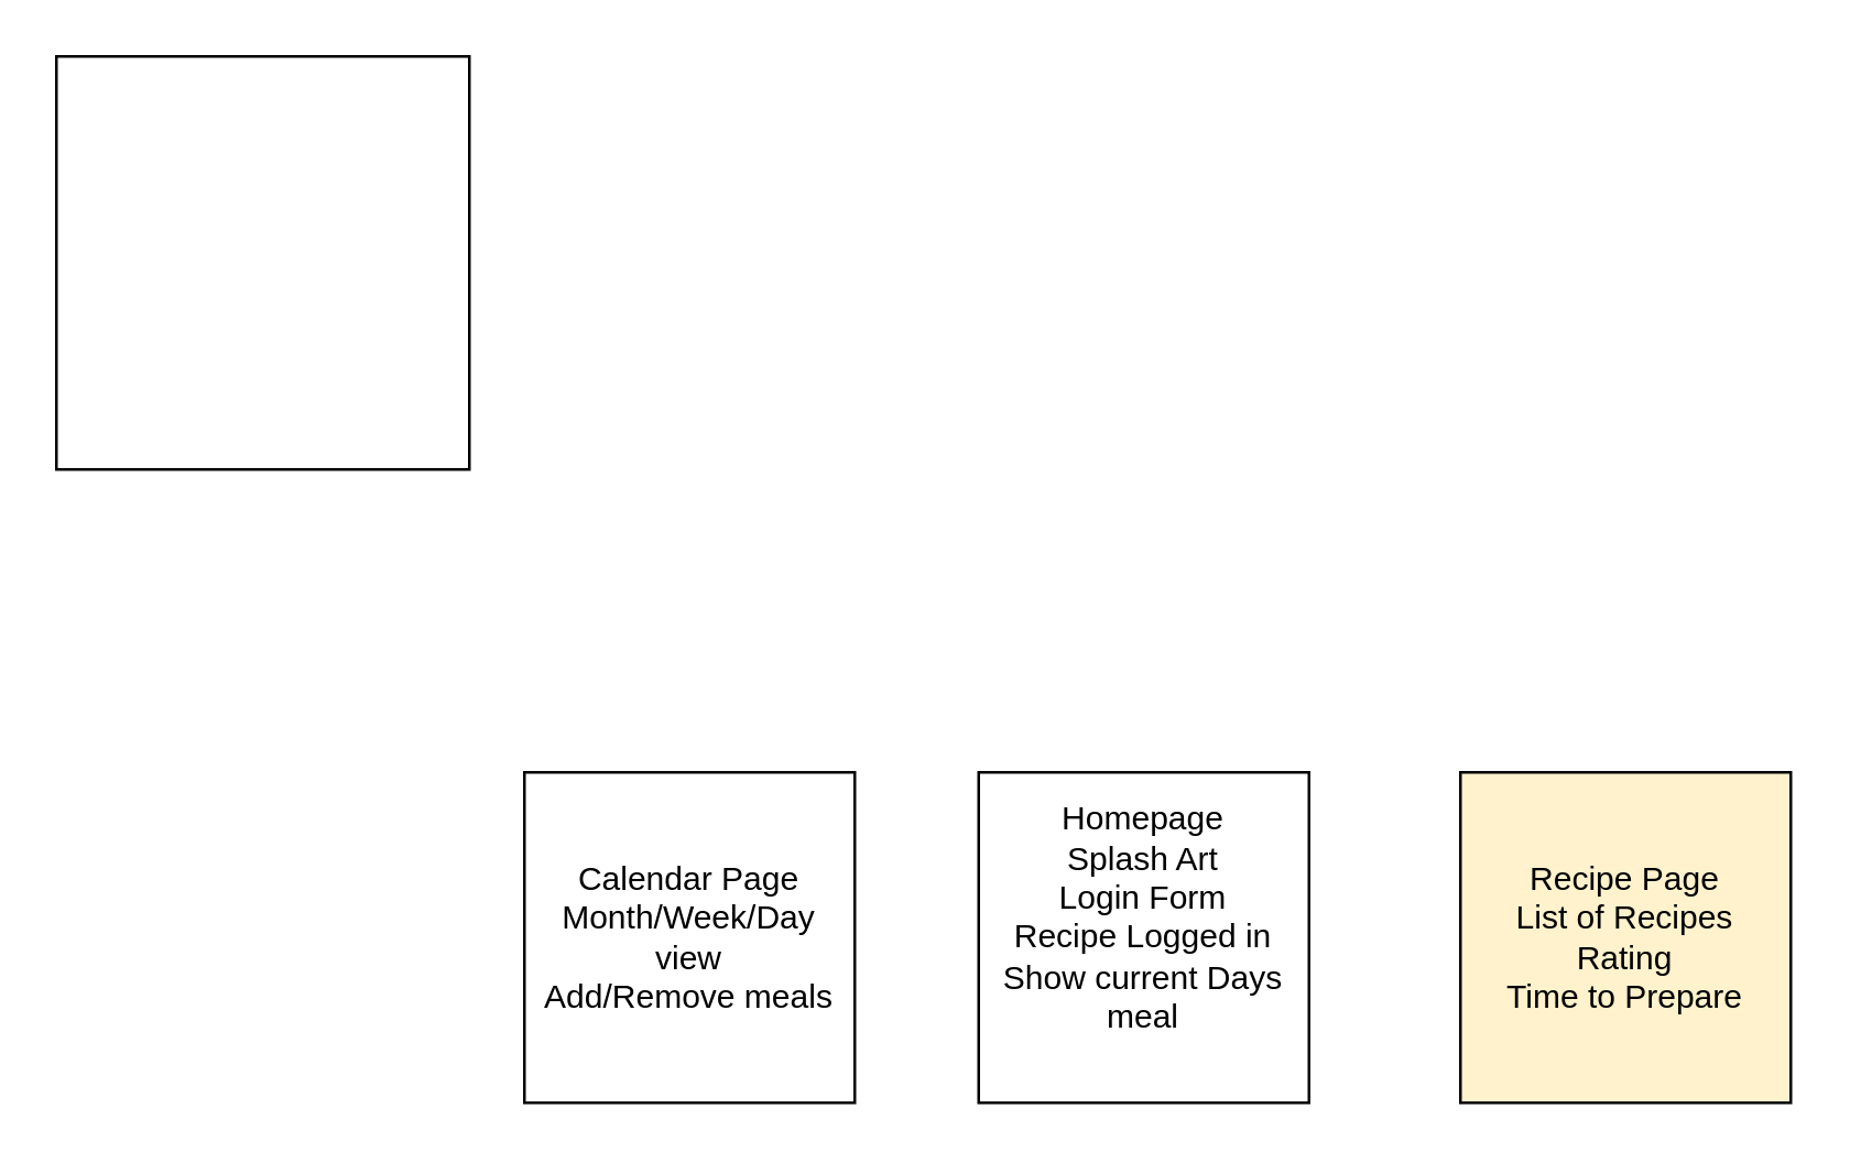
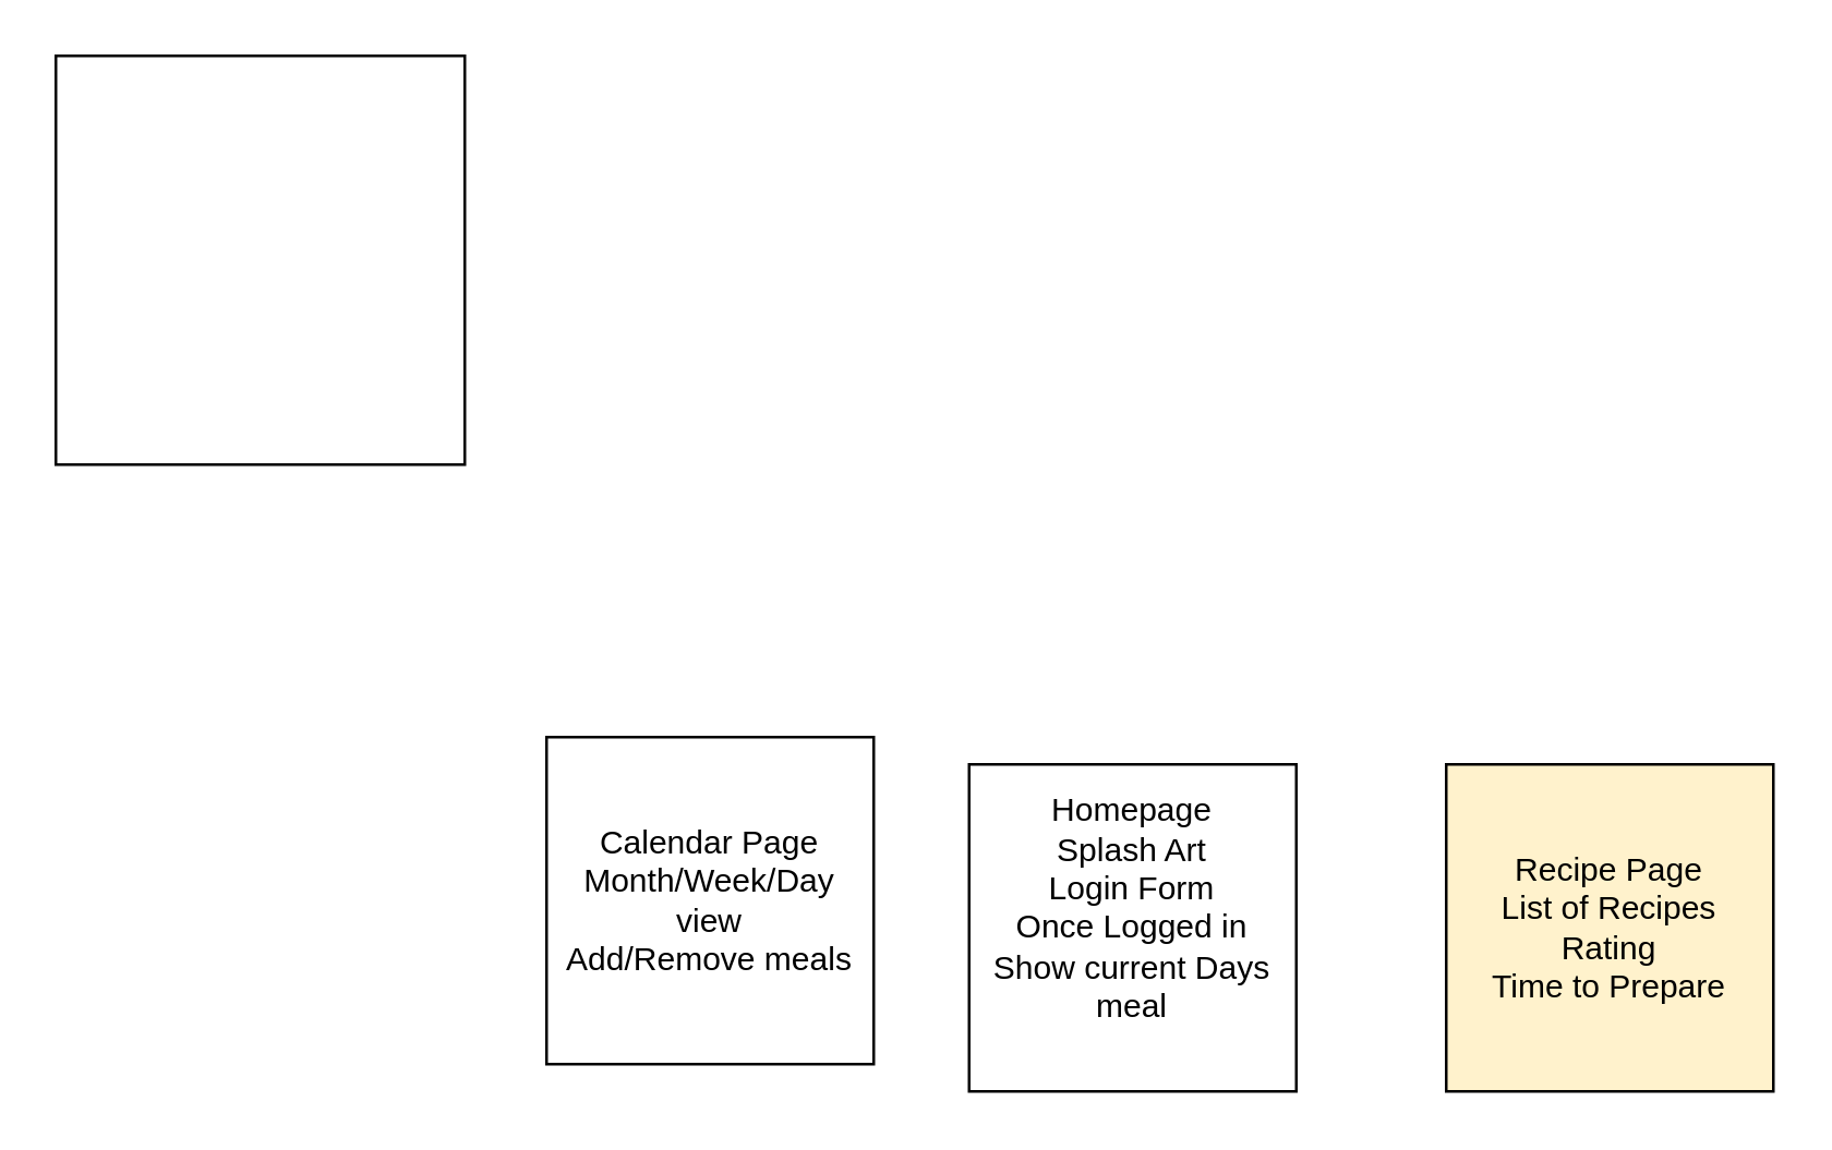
  <mxCell id="0" />
  <mxCell id="1" parent="0" />
- <mxCell id="2" value="&lt;span style=&quot;background-color: initial;&quot;&gt;Homepage&lt;br&gt;Splash Art&lt;br&gt;Login Form&lt;br&gt;Recipe Logged in Show current Days meal&lt;br&gt;&lt;br&gt;&lt;/span&gt;" style="rounded=0;whiteSpace=wrap;html=1;" vertex="1" parent="1"><mxGeometry x="355" y="280" width="120" height="120" as="geometry" /></mxCell>
+ <mxCell id="2" value="&lt;span style=&quot;background-color: initial;&quot;&gt;Homepage&lt;br&gt;Splash Art&lt;br&gt;Login Form&lt;br&gt;Once Logged in Show current Days meal&lt;br&gt;&lt;br&gt;&lt;/span&gt;" style="rounded=0;whiteSpace=wrap;html=1;" vertex="1" parent="1"><mxGeometry x="355" y="280" width="120" height="120" as="geometry" /></mxCell>
  <mxCell id="3" value="Recipe Page&lt;br&gt;List of Recipes&lt;br&gt;Rating&lt;br&gt;Time to Prepare" style="rounded=0;whiteSpace=wrap;html=1;fillColor=#fff2cc;" vertex="1" parent="1"><mxGeometry x="530" y="280" width="120" height="120" as="geometry" /></mxCell>
- <mxCell id="4" value="Calendar Page&lt;br&gt;Month/Week/Day view&lt;br&gt;Add/Remove meals&lt;br&gt;" style="rounded=0;whiteSpace=wrap;html=1;" vertex="1" parent="1"><mxGeometry x="190" y="280" width="120" height="120" as="geometry" /></mxCell>
+ <mxCell id="4" value="Calendar Page&lt;br&gt;Month/Week/Day view&lt;br&gt;Add/Remove meals&lt;br&gt;" style="rounded=0;whiteSpace=wrap;html=1;" vertex="1" parent="1"><mxGeometry x="200" y="270" width="120" height="120" as="geometry" /></mxCell>
  <mxCell id="5" value="" style="whiteSpace=wrap;html=1;aspect=fixed;" vertex="1" parent="1"><mxGeometry x="20" y="20" width="150" height="150" as="geometry" /></mxCell>
